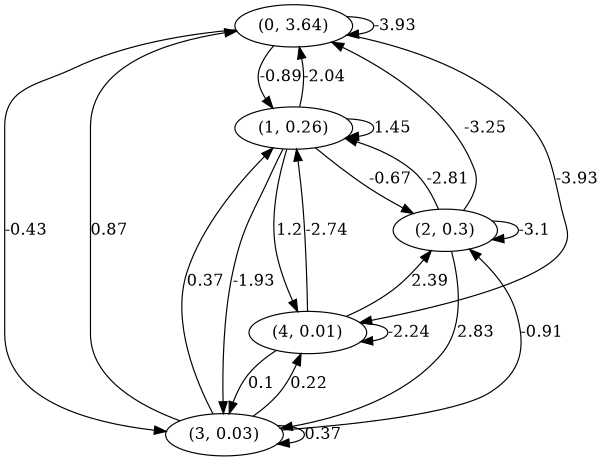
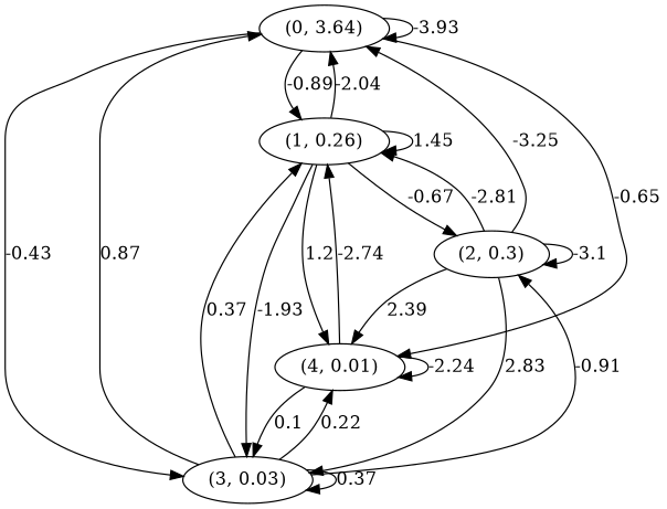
  digraph {
    n1 [label="(0, 3.64)"]
    n2 [label="(1, 0.26)"]
    n3 [label="(3, 0.03)"]
    n4 [label="(4, 0.01)"]
    n5 [label="(2, 0.3)"]
    n1 -> n1 [label=-3.93]
    n1 -> n2 [label=-0.89]
    n1 -> n3 [label=-0.43]
-   n1 -> n4 [label=-3.93]
+   n1 -> n4 [label=-0.65]
    n2 -> n1 [label=-2.04]
    n2 -> n2 [label=1.45]
    n2 -> n3 [label=-1.93]
    n2 -> n4 [label=1.2]
    n2 -> n5 [label=-0.67]
    n3 -> n1 [label=0.87]
    n3 -> n2 [label=0.37]
    n3 -> n3 [label=0.37]
    n3 -> n4 [label=0.22]
    n3 -> n5 [label=-0.91]
    n4 -> n2 [label=-2.74]
    n4 -> n3 [label=0.1]
    n4 -> n4 [label=-2.24]
-   n4 -> n5 [label=2.39]
+   n5 -> n4 [label=2.39]
    n5 -> n1 [label=-3.25]
    n5 -> n2 [label=-2.81]
    n5 -> n3 [label=2.83]
    n5 -> n5 [label=-3.1]
  }
